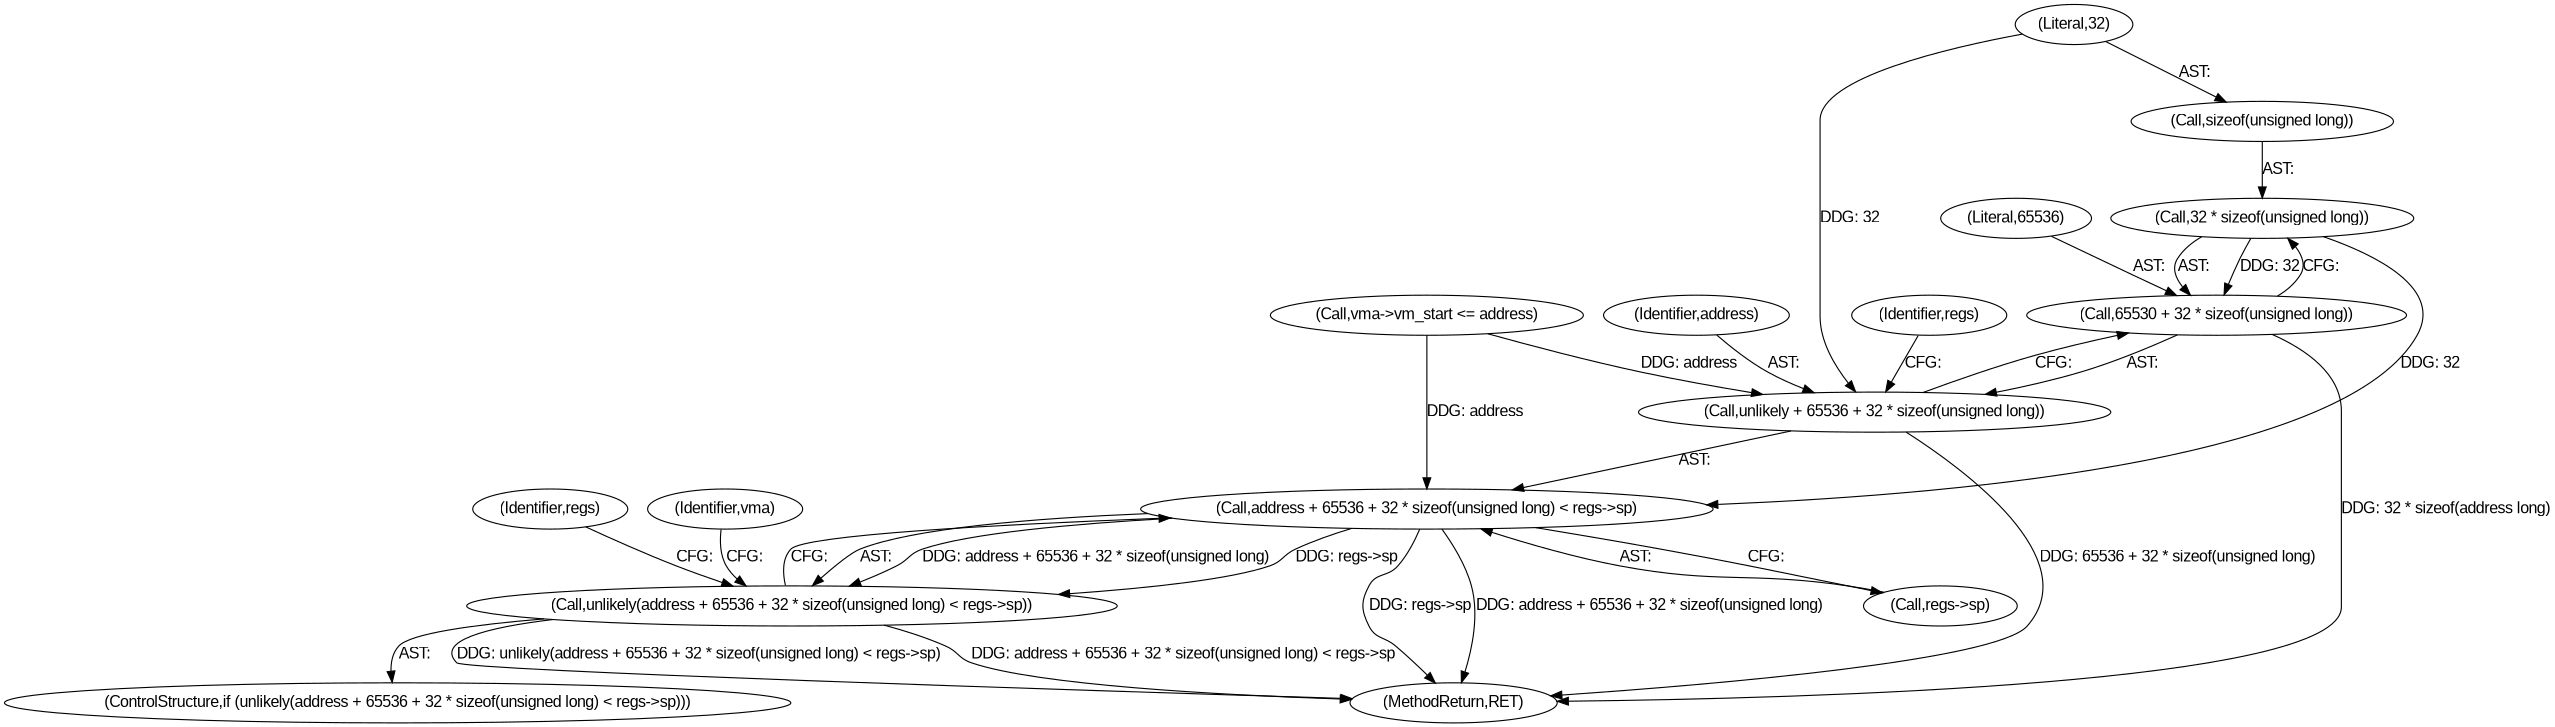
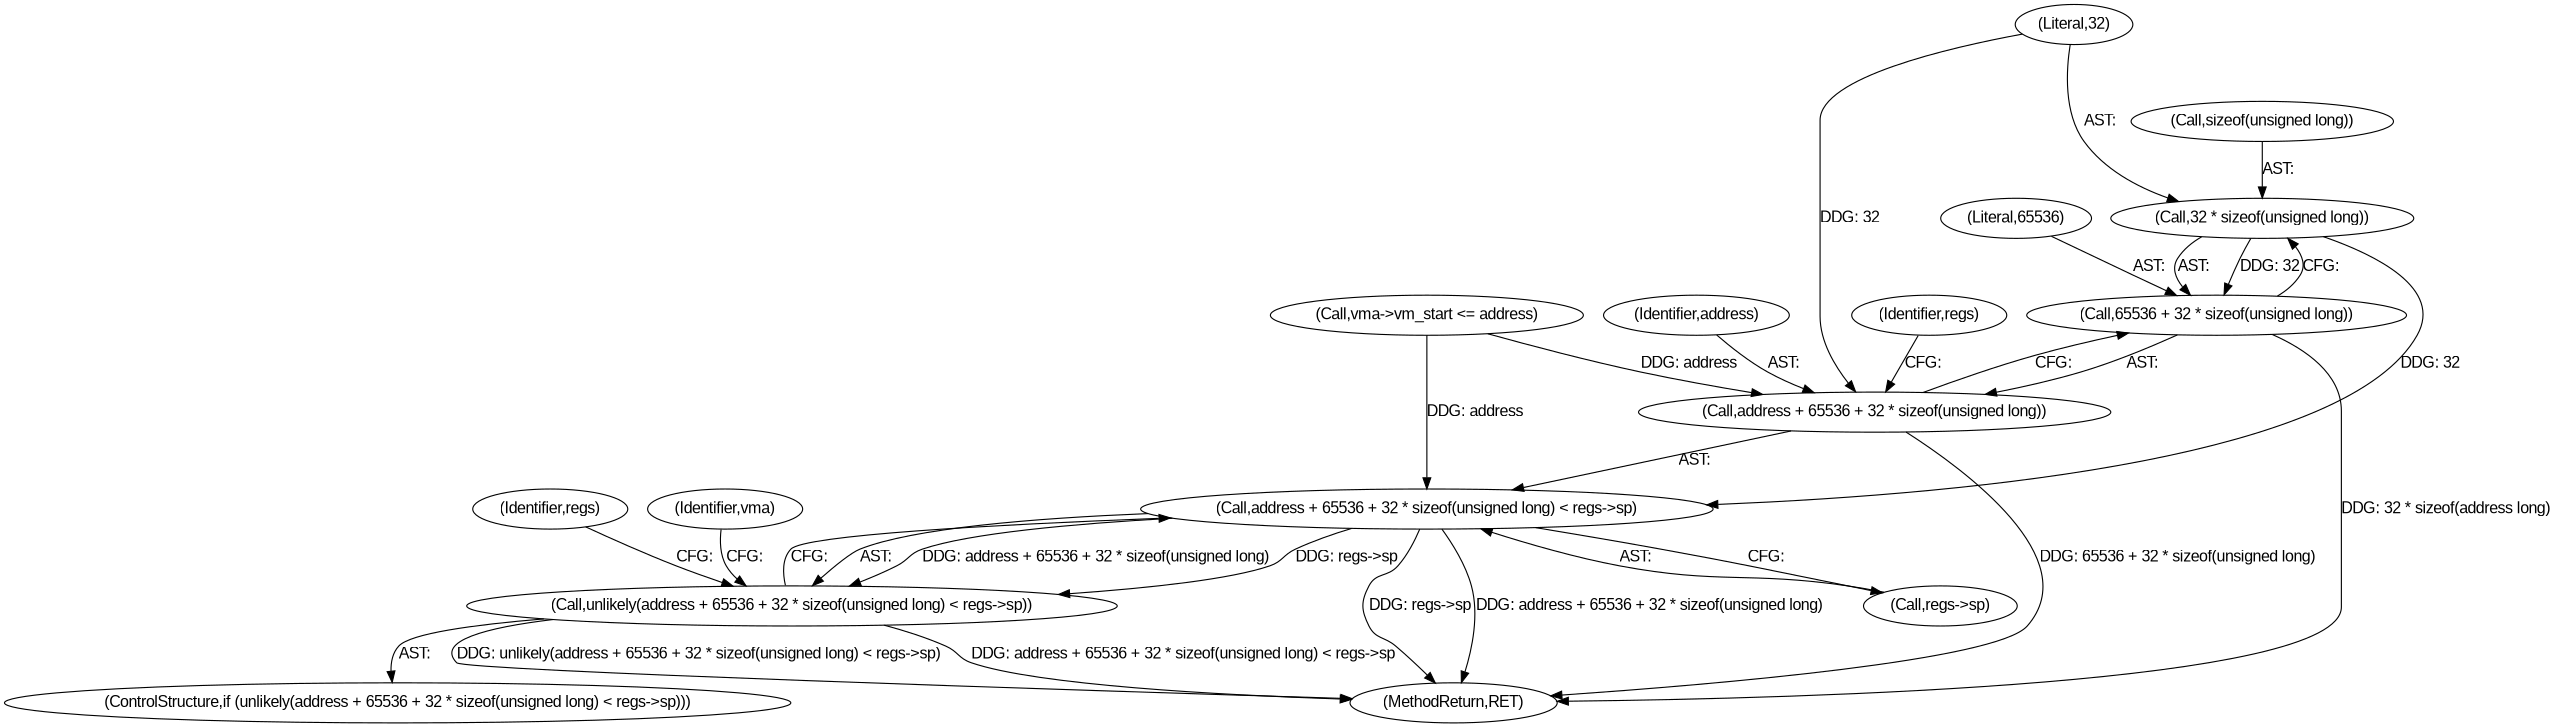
  digraph {
    fontname="Liberation Sans"
    node [fontname="Liberation Sans"]
    edge [fontname="Liberation Sans"]
    n1 [label="(Call,32 * sizeof(unsigned long))"]
    n2 [label="(Call,address + 65536 + 32 * sizeof(unsigned long) < regs->sp)"]
-   n3 [label="(Call,65530 + 32 * sizeof(unsigned long))"]
+   n3 [label="(Call,65536 + 32 * sizeof(unsigned long))"]
    n4 [label="(Call,unlikely(address + 65536 + 32 * sizeof(unsigned long) < regs->sp))"]
    n5 [label="(MethodReturn,RET)"]
    n6 [label="(Call,regs->sp)"]
-   n7 [label="(Call,unlikely + 65536 + 32 * sizeof(unsigned long))"]
+   n7 [label="(Call,address + 65536 + 32 * sizeof(unsigned long))"]
    n8 [label="(Call,sizeof(unsigned long))"]
    n9 [label="(ControlStructure,if (unlikely(address + 65536 + 32 * sizeof(unsigned long) < regs->sp)))"]
    n10 [label="(Call,vma->vm_start <= address)"]
    n11 [label="(Identifier,regs)"]
    n12 [label="(Literal,65536)"]
    n13 [label="(Identifier,vma)"]
    n14 [label="(Identifier,address)"]
    n15 [label="(Literal,32)"]
    n16 [label="(Identifier,regs)"]
    n1 -> n2 [label="DDG: 32"]
    n1 -> n3 [label="AST: "]
    n1 -> n3 [label="DDG: 32"]
    n2 -> n4 [label="AST: "]
    n2 -> n4 [label="DDG: address + 65536 + 32 * sizeof(unsigned long)"]
    n2 -> n4 [label="DDG: regs->sp"]
    n2 -> n5 [label="DDG: regs->sp"]
    n2 -> n5 [label="DDG: address + 65536 + 32 * sizeof(unsigned long)"]
    n2 -> n6 [label="CFG: "]
    n3 -> n1 [label="CFG: "]
    n3 -> n5 [label="DDG: 32 * sizeof(address long)"]
    n3 -> n7 [label="AST: "]
    n4 -> n2 [label="CFG: "]
    n4 -> n5 [label="DDG: address + 65536 + 32 * sizeof(unsigned long) < regs->sp"]
    n4 -> n5 [label="DDG: unlikely(address + 65536 + 32 * sizeof(unsigned long) < regs->sp)"]
    n4 -> n9 [label="AST: "]
    n6 -> n2 [label="AST: "]
    n7 -> n2 [label="AST: "]
    n7 -> n3 [label="CFG: "]
    n7 -> n5 [label="DDG: 65536 + 32 * sizeof(unsigned long)"]
    n8 -> n1 [label="AST: "]
    n10 -> n2 [label="DDG: address"]
    n10 -> n7 [label="DDG: address"]
    n11 -> n4 [label="CFG: "]
    n12 -> n3 [label="AST: "]
    n13 -> n4 [label="CFG: "]
    n14 -> n7 [label="AST: "]
-   n15 -> n8 [label="AST: "]
+   n15 -> n1 [label="AST: "]
    n15 -> n7 [label="DDG: 32"]
    n16 -> n7 [label="CFG: "]
  }
